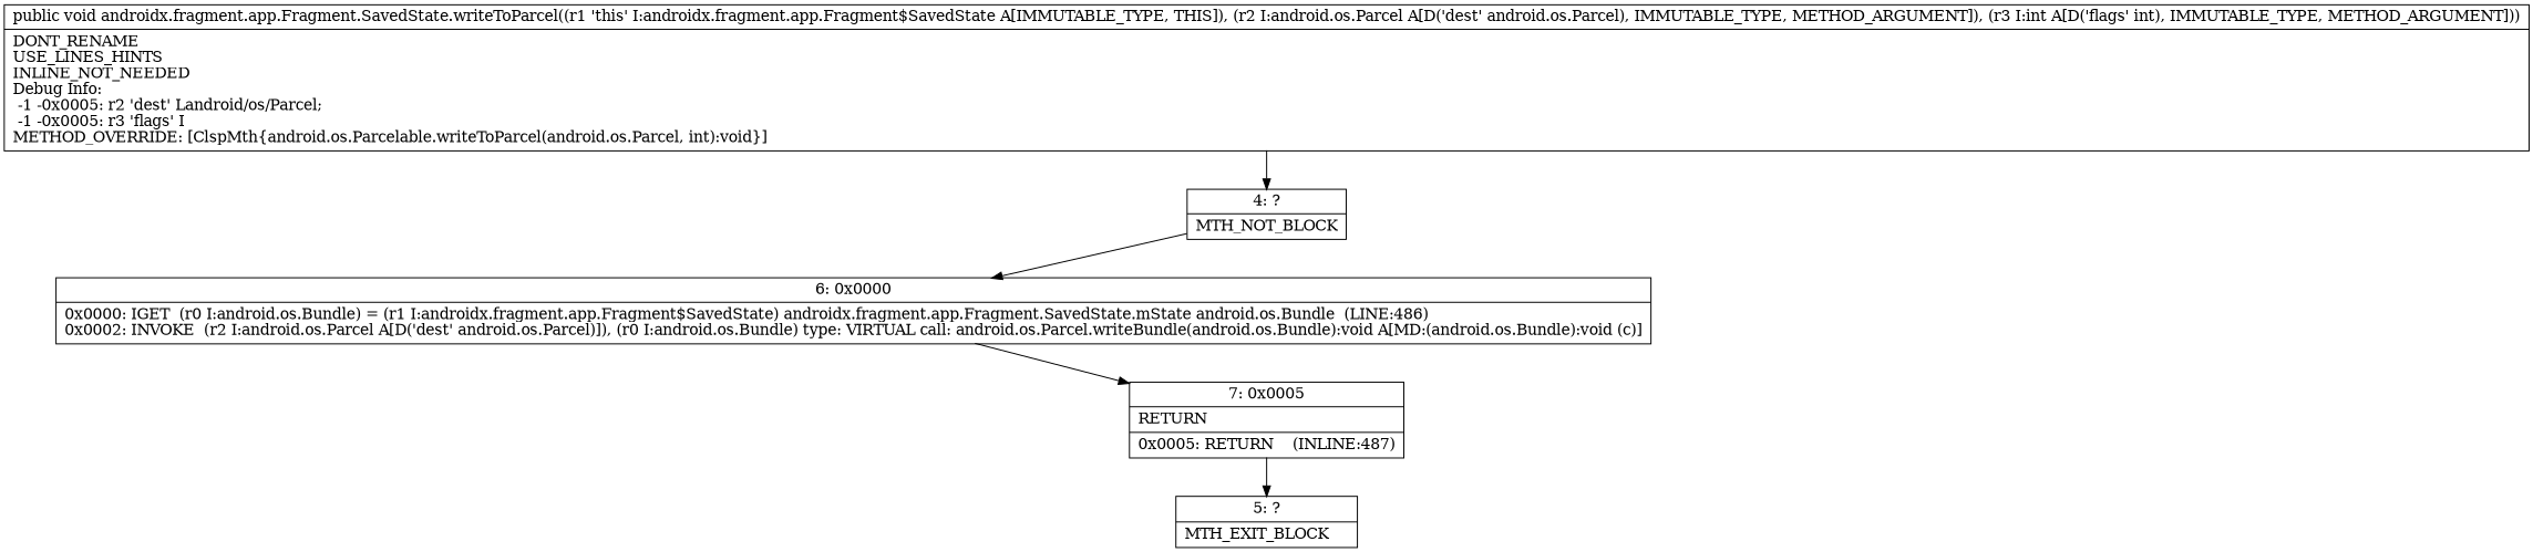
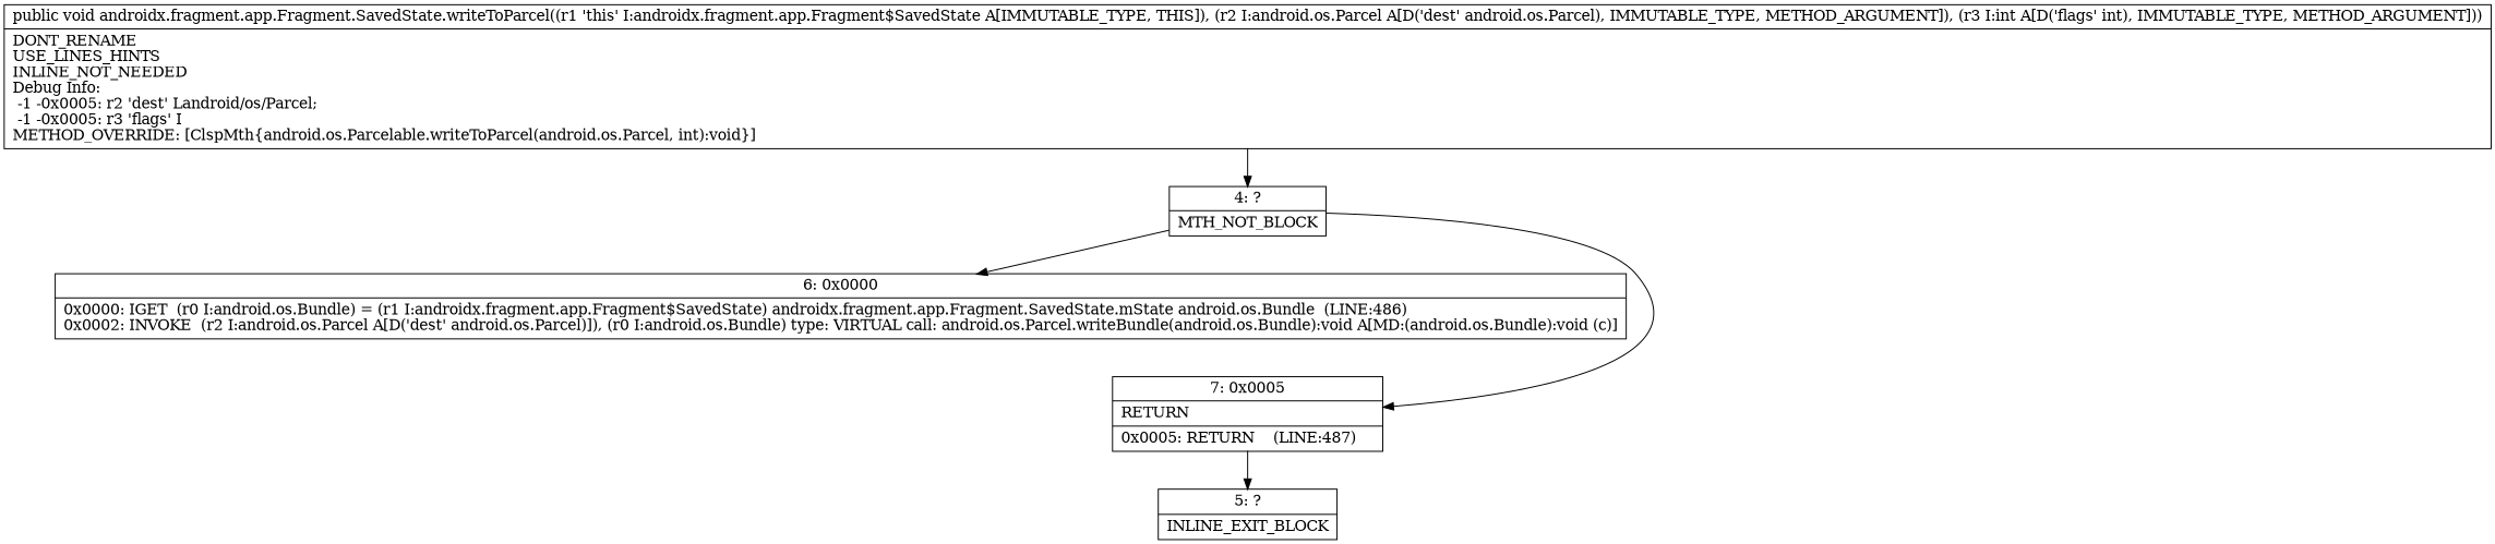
  digraph {
    node [shape=record]
    n1 [label="{4\:\ ?|MTH_NOT_BLOCK\l}"]
    n2 [label="{6\:\ 0x0000|0x0000: IGET  (r0 I:android.os.Bundle) = (r1 I:androidx.fragment.app.Fragment$SavedState) androidx.fragment.app.Fragment.SavedState.mState android.os.Bundle  (LINE:486)\l0x0002: INVOKE  (r2 I:android.os.Parcel A[D('dest' android.os.Parcel)]), (r0 I:android.os.Bundle) type: VIRTUAL call: android.os.Parcel.writeBundle(android.os.Bundle):void A[MD:(android.os.Bundle):void (c)]\l}"]
-   n3 [label="{7\:\ 0x0005|RETURN\l|0x0005: RETURN    (INLINE:487)\l}"]
-   n4 [label="{5\:\ ?|MTH_EXIT_BLOCK\l}"]
+   n3 [label="{7\:\ 0x0005|RETURN\l|0x0005: RETURN    (LINE:487)\l}"]
+   n4 [label="{5\:\ ?|INLINE_EXIT_BLOCK\l}"]
    n5 [label="{public void androidx.fragment.app.Fragment.SavedState.writeToParcel((r1 'this' I:androidx.fragment.app.Fragment$SavedState A[IMMUTABLE_TYPE, THIS]), (r2 I:android.os.Parcel A[D('dest' android.os.Parcel), IMMUTABLE_TYPE, METHOD_ARGUMENT]), (r3 I:int A[D('flags' int), IMMUTABLE_TYPE, METHOD_ARGUMENT]))  | DONT_RENAME\lUSE_LINES_HINTS\lINLINE_NOT_NEEDED\lDebug Info:\l  \-1 \-0x0005: r2 'dest' Landroid\/os\/Parcel;\l  \-1 \-0x0005: r3 'flags' I\lMETHOD_OVERRIDE: [ClspMth\{android.os.Parcelable.writeToParcel(android.os.Parcel, int):void\}]\l}"]
    n1 -> n2
-   n2 -> n3
+   n1 -> n3
    n3 -> n4
    n5 -> n1
  }
